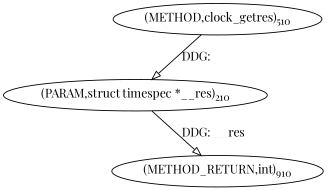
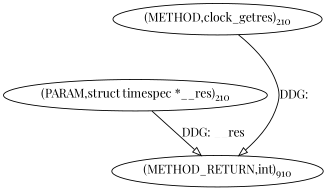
  digraph {
    fontname="Playfair Display"
    node [fontname="Playfair Display"]
    edge [arrowhead=onormal fontname="Playfair Display"]
-   n1 [label=<(METHOD,clock_getres)<SUB>510</SUB>>]
+   n1 [label=<(METHOD,clock_getres)<SUB>210</SUB>>]
    n2 [label=<(PARAM,struct timespec *__res)<SUB>210</SUB>>]
    n3 [label=<(METHOD_RETURN,int)<SUB>910</SUB>>]
-   n1 -> n2 [label="DDG: "]
+   n1 -> n3 [label="DDG: "]
    n2 -> n3 [label="DDG: __res"]
  }
